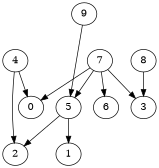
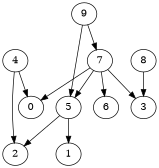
  digraph {
    splines=true
    node [shape=ellipse]
    n1 [height=0.3 label=0 width=0.3]
    n2 [height=0.3 label=1 width=0.3]
    n3 [height=0.3 label=2 width=0.3]
    n4 [height=0.3 label=3 width=0.3]
    n5 [height=0.3 label=4 width=0.3]
    n6 [height=0.3 label=5 width=0.3]
    n7 [height=0.3 label=6 width=0.3]
    n8 [height=0.3 label=7 width=0.3]
    n9 [height=0.3 label=8 width=0.3]
    n10 [height=0.3 label=9 width=0.3]
    n5 -> n1
    n5 -> n3
    n6 -> n2
    n6 -> n3
    n8 -> n1
    n8 -> n4
    n8 -> n6
    n8 -> n7
    n9 -> n4
    n10 -> n6
+   n10 -> n8
  }
